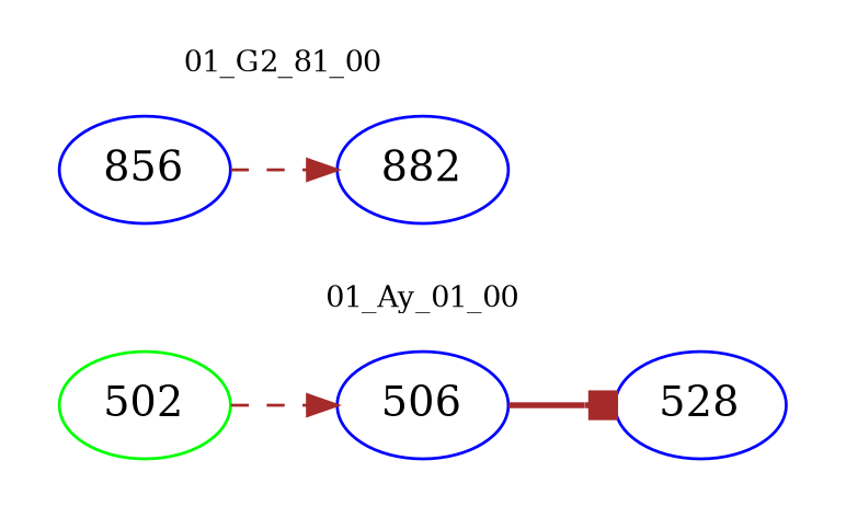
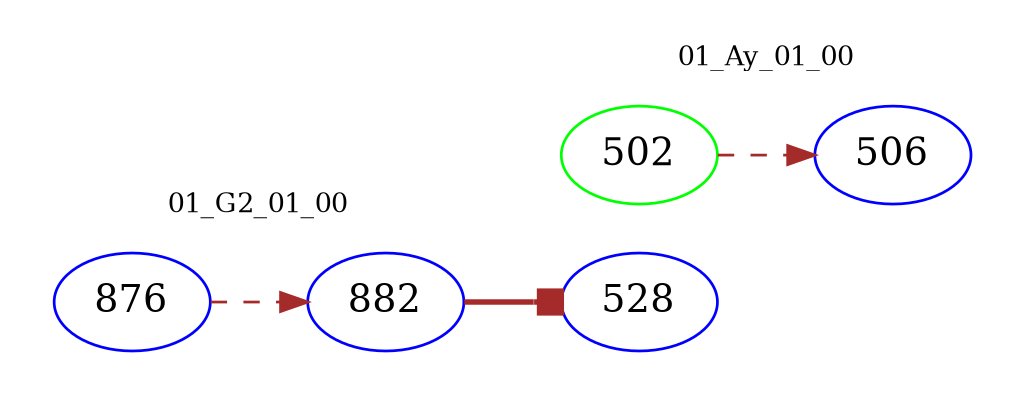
  digraph {
    rankdir=LR
    node [color=blue]
    edge [arrowhead=normal color=brown style=dashed]
    n1 [label=506]
    n2 [color=green label=502]
    n3 [label=528]
-   n4 [label=856]
+   n4 [label=876]
    n5 [label=882]
    subgraph cluster_1 {
      color=white
      fontsize=10
      label="01_Ay_01_00"
      n1
      n2
      n3
    }
    subgraph cluster_2 {
      color=white
      fontsize=10
-     label="01_G2_81_00"
+     label="01_G2_01_00"
      n4
      n5
    }
-   n1 -> n3 [arrowhead=box style=bold]
+   n5 -> n3 [arrowhead=box style=bold]
    n2 -> n1
    n4 -> n5
  }
